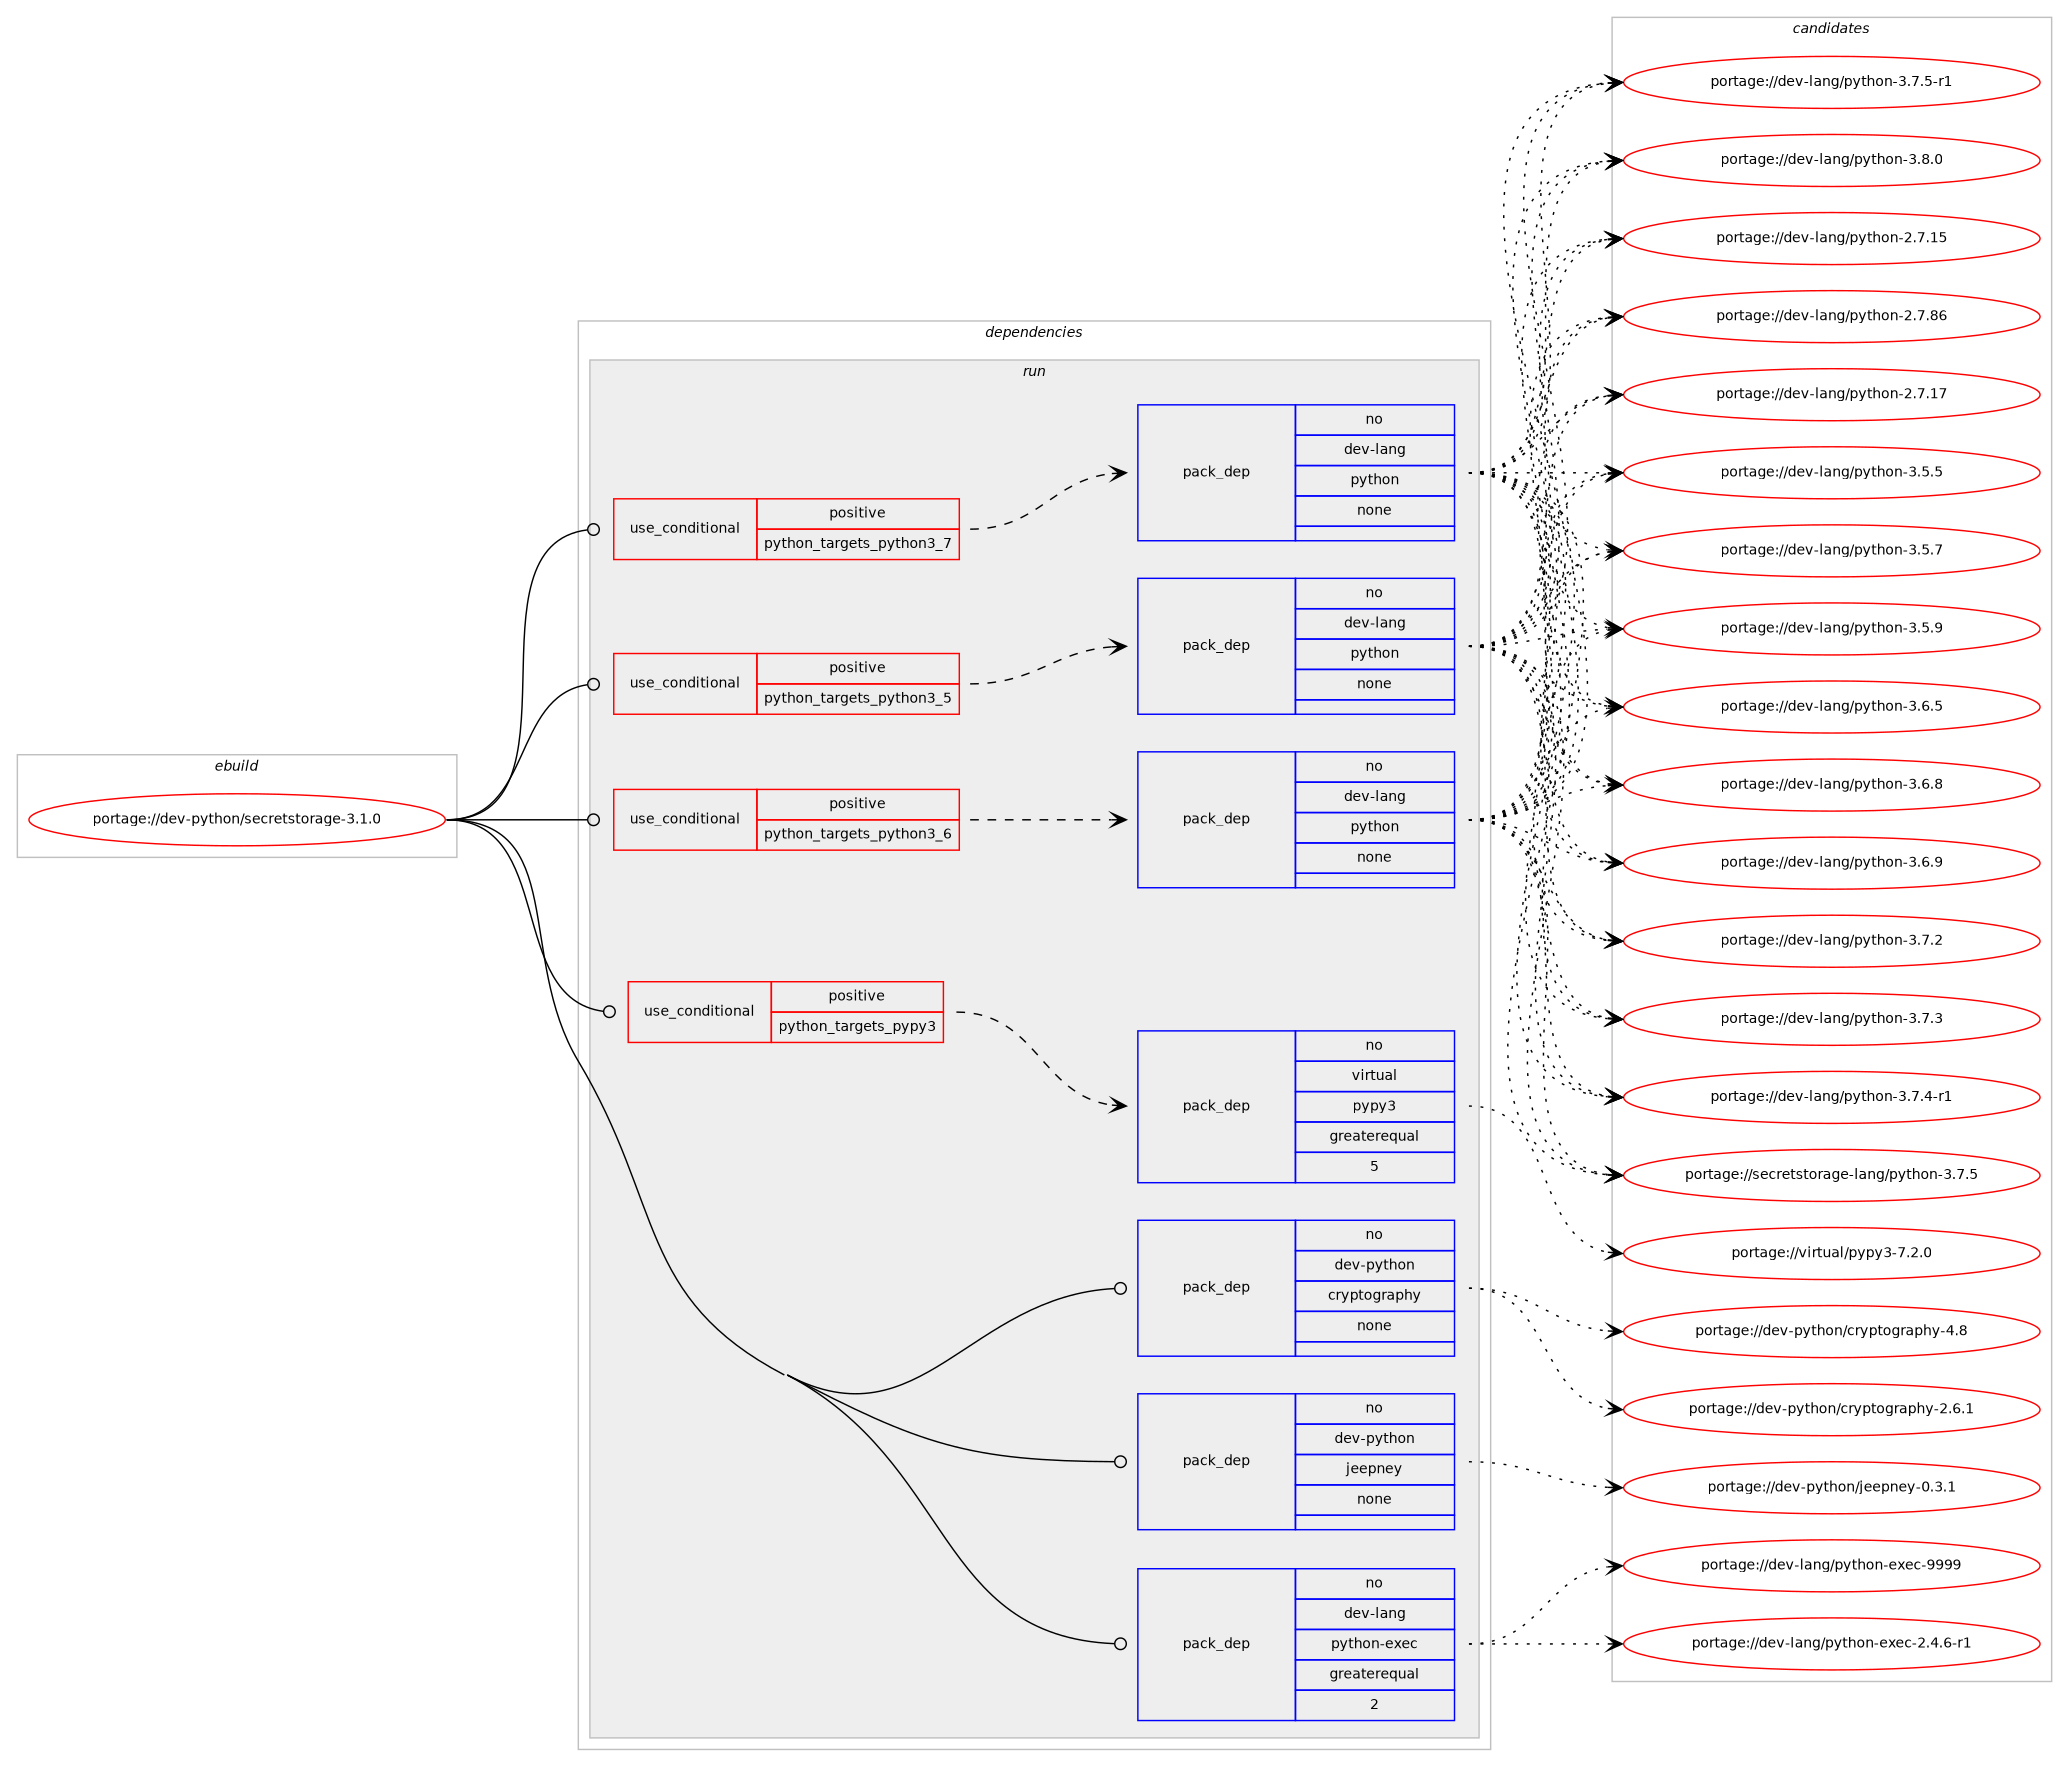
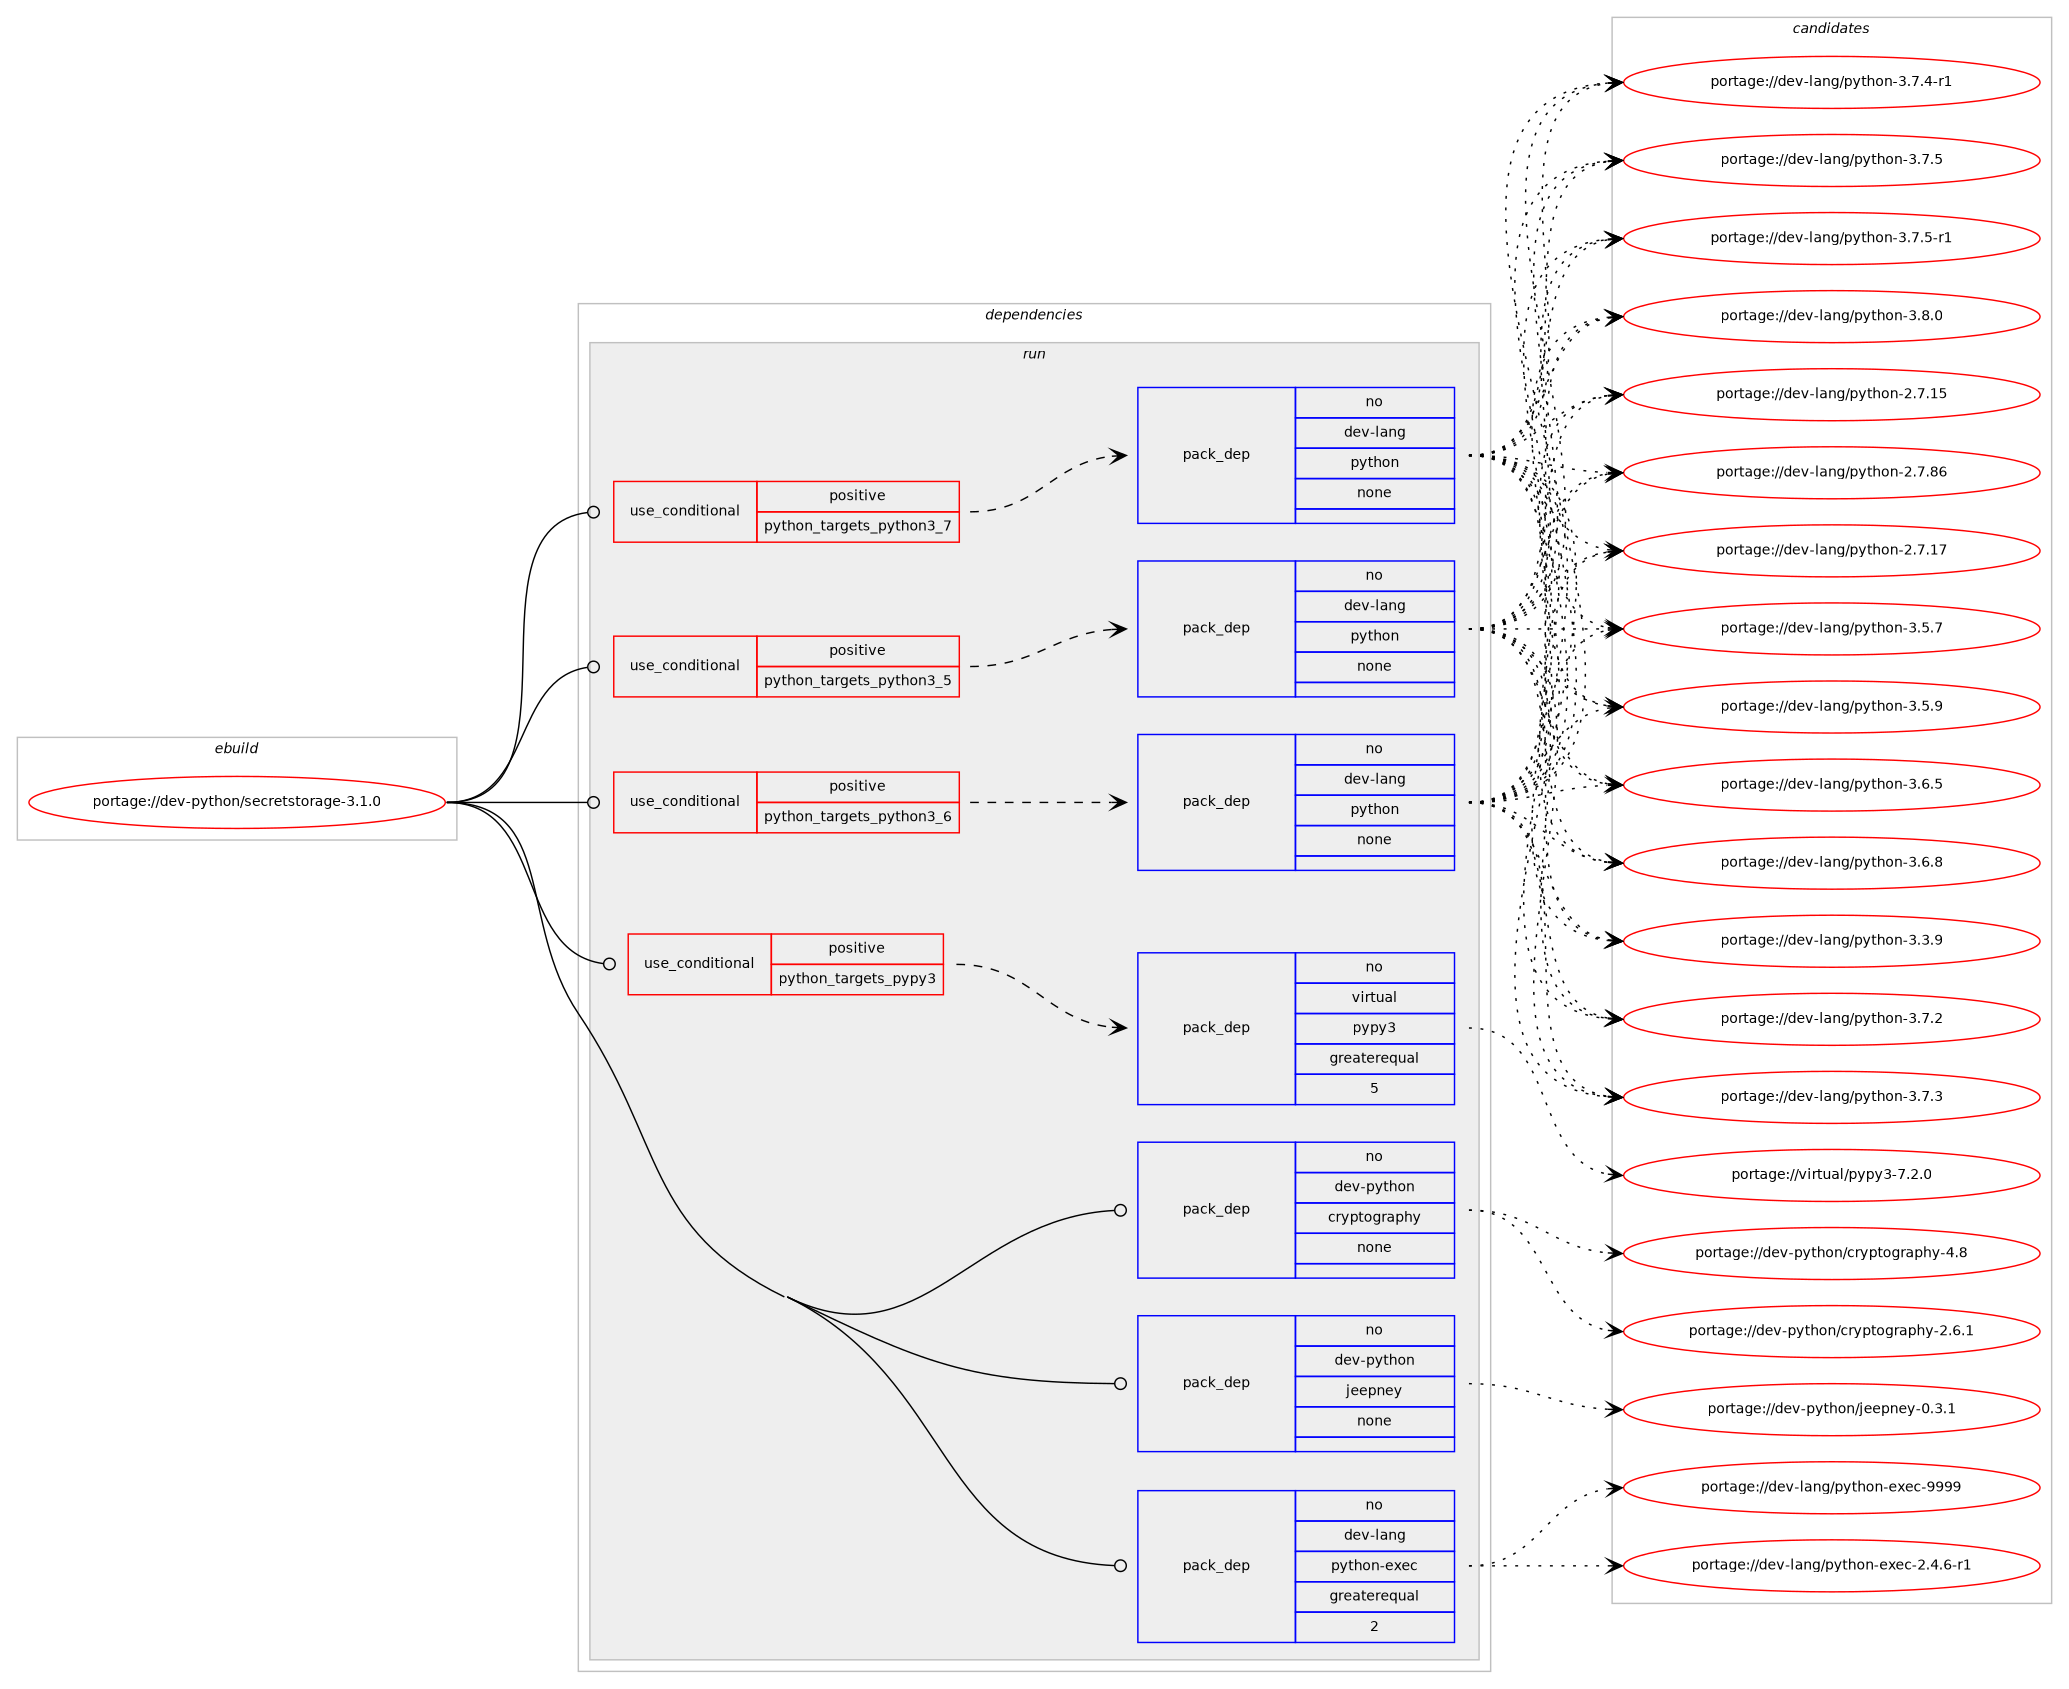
  digraph {
    compound=true
    concentrate=true
    fontname=Helvetica
    fontsize=10
    newrank=true
    rankdir=LR
    ranksep=1.5
    node [color=red fontname=Helvetica fontsize=10]
    edge [arrowhead=vee headport=w style=dotted tailport=e weight=100]
    n1 [label="portage://dev-python/secretstorage-3.1.0" width=4]
    n2 [color=blue label=<<TABLE BORDER="0" CELLBORDER="1" CELLSPACING="0" CELLPADDING="4" WIDTH="220"><TR><TD ROWSPAN="6" CELLPADDING="30">pack_dep</TD></TR><TR><TD WIDTH="110">no</TD></TR><TR><TD>virtual</TD></TR><TR><TD>pypy3</TD></TR><TR><TD>greaterequal</TD></TR><TR><TD>5</TD></TR></TABLE>> shape=none]
    n3 [label=<<TABLE BORDER="0" CELLBORDER="1" CELLSPACING="0" CELLPADDING="4"><TR><TD ROWSPAN="3" CELLPADDING="10">use_conditional</TD></TR><TR><TD>positive</TD></TR><TR><TD>python_targets_pypy3</TD></TR></TABLE>> shape=none]
    n4 [color=blue label=<<TABLE BORDER="0" CELLBORDER="1" CELLSPACING="0" CELLPADDING="4" WIDTH="220"><TR><TD ROWSPAN="6" CELLPADDING="30">pack_dep</TD></TR><TR><TD WIDTH="110">no</TD></TR><TR><TD>dev-lang</TD></TR><TR><TD>python</TD></TR><TR><TD>none</TD></TR><TR><TD></TD></TR></TABLE>> shape=none]
    n5 [label=<<TABLE BORDER="0" CELLBORDER="1" CELLSPACING="0" CELLPADDING="4"><TR><TD ROWSPAN="3" CELLPADDING="10">use_conditional</TD></TR><TR><TD>positive</TD></TR><TR><TD>python_targets_python3_5</TD></TR></TABLE>> shape=none]
    n6 [color=blue label=<<TABLE BORDER="0" CELLBORDER="1" CELLSPACING="0" CELLPADDING="4" WIDTH="220"><TR><TD ROWSPAN="6" CELLPADDING="30">pack_dep</TD></TR><TR><TD WIDTH="110">no</TD></TR><TR><TD>dev-lang</TD></TR><TR><TD>python</TD></TR><TR><TD>none</TD></TR><TR><TD></TD></TR></TABLE>> shape=none]
    n7 [label=<<TABLE BORDER="0" CELLBORDER="1" CELLSPACING="0" CELLPADDING="4"><TR><TD ROWSPAN="3" CELLPADDING="10">use_conditional</TD></TR><TR><TD>positive</TD></TR><TR><TD>python_targets_python3_6</TD></TR></TABLE>> shape=none]
    n8 [color=blue label=<<TABLE BORDER="0" CELLBORDER="1" CELLSPACING="0" CELLPADDING="4" WIDTH="220"><TR><TD ROWSPAN="6" CELLPADDING="30">pack_dep</TD></TR><TR><TD WIDTH="110">no</TD></TR><TR><TD>dev-lang</TD></TR><TR><TD>python</TD></TR><TR><TD>none</TD></TR><TR><TD></TD></TR></TABLE>> shape=none]
    n9 [label=<<TABLE BORDER="0" CELLBORDER="1" CELLSPACING="0" CELLPADDING="4"><TR><TD ROWSPAN="3" CELLPADDING="10">use_conditional</TD></TR><TR><TD>positive</TD></TR><TR><TD>python_targets_python3_7</TD></TR></TABLE>> shape=none]
    n10 [color=blue label=<<TABLE BORDER="0" CELLBORDER="1" CELLSPACING="0" CELLPADDING="4" WIDTH="220"><TR><TD ROWSPAN="6" CELLPADDING="30">pack_dep</TD></TR><TR><TD WIDTH="110">no</TD></TR><TR><TD>dev-lang</TD></TR><TR><TD>python-exec</TD></TR><TR><TD>greaterequal</TD></TR><TR><TD>2</TD></TR></TABLE>> shape=none]
    n11 [color=blue label=<<TABLE BORDER="0" CELLBORDER="1" CELLSPACING="0" CELLPADDING="4" WIDTH="220"><TR><TD ROWSPAN="6" CELLPADDING="30">pack_dep</TD></TR><TR><TD WIDTH="110">no</TD></TR><TR><TD>dev-python</TD></TR><TR><TD>cryptography</TD></TR><TR><TD>none</TD></TR><TR><TD></TD></TR></TABLE>> shape=none]
    n12 [color=blue label=<<TABLE BORDER="0" CELLBORDER="1" CELLSPACING="0" CELLPADDING="4" WIDTH="220"><TR><TD ROWSPAN="6" CELLPADDING="30">pack_dep</TD></TR><TR><TD WIDTH="110">no</TD></TR><TR><TD>dev-python</TD></TR><TR><TD>jeepney</TD></TR><TR><TD>none</TD></TR><TR><TD></TD></TR></TABLE>> shape=none]
    n13 [label="portage://virtual/pypy3-7.2.0" width=4]
    n14 [label="portage://dev-lang/python-2.7.15" width=4]
    n15 [label="portage://dev-lang/python-2.7.86" width=4]
    n16 [label="portage://dev-lang/python-2.7.17" width=4]
-   n17 [label="portage://dev-lang/python-3.5.5" width=4]
    n18 [label="portage://dev-lang/python-3.5.7" width=4]
    n19 [label="portage://dev-lang/python-3.5.9" width=4]
    n20 [label="portage://dev-lang/python-3.6.5" width=4]
    n21 [label="portage://dev-lang/python-3.6.8" width=4]
-   n22 [label="portage://dev-lang/python-3.6.9" width=4]
+   n22 [label="portage://dev-lang/python-3.3.9" width=4]
    n23 [label="portage://dev-lang/python-3.7.2" width=4]
    n24 [label="portage://dev-lang/python-3.7.3" width=4]
    n25 [label="portage://dev-lang/python-3.7.4-r1" width=4]
-   n26 [label="portage://secretstorage-lang/python-3.7.5" width=4]
+   n26 [label="portage://dev-lang/python-3.7.5" width=4]
    n27 [label="portage://dev-lang/python-3.7.5-r1" width=4]
    n28 [label="portage://dev-lang/python-3.8.0" width=4]
    n29 [label="portage://dev-lang/python-exec-2.4.6-r1" width=4]
    n30 [label="portage://dev-lang/python-exec-9999" width=4]
    n31 [label="portage://dev-python/cryptography-2.6.1" width=4]
    n32 [label="portage://dev-python/cryptography-4.8" width=4]
    n33 [label="portage://dev-python/jeepney-0.3.1" width=4]
    subgraph cluster_1 {
      color=gray
      label=<<i>ebuild</i>>
      rank=same
      n1
    }
    subgraph cluster_2 {
      color=gray
      label=<<i>dependencies</i>>
      subgraph cluster_3 {
        color=gray
        fillcolor="#eeeeee"
        label=<<i>compile</i>>
        style=filled
      }
      subgraph cluster_4 {
        color=gray
        fillcolor="#eeeeee"
        label=<<i>compile and run</i>>
        style=filled
      }
      subgraph cluster_5 {
        color=gray
        fillcolor="#eeeeee"
        label=<<i>run</i>>
        style=filled
        subgraph sub_6 {
          color=gray
          fillcolor="#eeeeee"
          label=<<i>run</i>>
          style=filled
          n3
          subgraph sub_7 {
            color=gray
            fillcolor="#eeeeee"
            label=<<i>run</i>>
            style=filled
            n2
          }
        }
        subgraph sub_8 {
          color=gray
          fillcolor="#eeeeee"
          label=<<i>run</i>>
          style=filled
          n5
          subgraph sub_9 {
            color=gray
            fillcolor="#eeeeee"
            label=<<i>run</i>>
            style=filled
            n4
          }
        }
        subgraph sub_10 {
          color=gray
          fillcolor="#eeeeee"
          label=<<i>run</i>>
          style=filled
          n7
          subgraph sub_11 {
            color=gray
            fillcolor="#eeeeee"
            label=<<i>run</i>>
            style=filled
            n6
          }
        }
        subgraph sub_12 {
          color=gray
          fillcolor="#eeeeee"
          label=<<i>run</i>>
          style=filled
          n9
          subgraph sub_13 {
            color=gray
            fillcolor="#eeeeee"
            label=<<i>run</i>>
            style=filled
            n8
          }
        }
        subgraph sub_14 {
          color=gray
          fillcolor="#eeeeee"
          label=<<i>run</i>>
          style=filled
          n10
        }
        subgraph sub_15 {
          color=gray
          fillcolor="#eeeeee"
          label=<<i>run</i>>
          style=filled
          n11
        }
        subgraph sub_16 {
          color=gray
          fillcolor="#eeeeee"
          label=<<i>run</i>>
          style=filled
          n12
        }
      }
    }
    subgraph cluster_17 {
      color=gray
      label=<<i>candidates</i>>
      rank=same
      subgraph sub_18 {
        color=black
        label=<<i>candidates</i>>
        nodesep=1
        rank=same
        n13
      }
      subgraph sub_19 {
        color=black
        label=<<i>candidates</i>>
        nodesep=1
        rank=same
        n14
        n15
        n16
-       n17
        n18
        n19
        n20
        n21
        n22
        n23
        n24
        n25
        n26
        n27
        n28
      }
      subgraph sub_20 {
        color=black
        label=<<i>candidates</i>>
        nodesep=1
        rank=same
        n14
        n15
        n16
-       n17
        n18
        n19
        n20
        n21
        n22
        n23
        n24
        n25
        n26
        n27
        n28
      }
      subgraph sub_21 {
        color=black
        label=<<i>candidates</i>>
        nodesep=1
        rank=same
        n14
        n15
        n16
-       n17
        n18
        n19
        n20
        n21
        n22
        n23
        n24
        n25
        n26
        n27
        n28
      }
      subgraph sub_22 {
        color=black
        label=<<i>candidates</i>>
        nodesep=1
        rank=same
        n29
        n30
      }
      subgraph sub_23 {
        color=black
        label=<<i>candidates</i>>
        nodesep=1
        rank=same
        n31
        n32
      }
      subgraph sub_24 {
        color=black
        label=<<i>candidates</i>>
        nodesep=1
        rank=same
        n33
      }
    }
    n1 -> n3 [arrowhead=odot style=solid weight=20]
    n1 -> n5 [arrowhead=odot style=solid weight=20]
    n1 -> n7 [arrowhead=odot style=solid weight=20]
    n1 -> n9 [arrowhead=odot style=solid weight=20]
    n1 -> n10 [arrowhead=odot style=solid weight=20]
    n1 -> n11 [arrowhead=odot style=solid weight=20]
    n1 -> n12 [arrowhead=odot style=solid weight=20]
    n2 -> n13
    n3 -> n2 [style=dashed weight=20]
    n4 -> n14
    n4 -> n15
    n4 -> n16
-   n4 -> n17
    n4 -> n18
    n4 -> n19
    n4 -> n20
    n4 -> n21
    n4 -> n22
    n4 -> n23
    n4 -> n24
    n4 -> n25
    n4 -> n26
    n4 -> n27
    n4 -> n28
    n5 -> n4 [style=dashed weight=20]
    n6 -> n14
    n6 -> n15
    n6 -> n16
-   n6 -> n17
    n6 -> n18
    n6 -> n19
    n6 -> n20
    n6 -> n21
    n6 -> n22
    n6 -> n23
    n6 -> n24
    n6 -> n25
    n6 -> n26
    n6 -> n27
    n6 -> n28
    n7 -> n6 [style=dashed weight=20]
    n8 -> n14
    n8 -> n15
    n8 -> n16
-   n8 -> n17
    n8 -> n18
    n8 -> n19
    n8 -> n20
    n8 -> n21
    n8 -> n22
    n8 -> n23
    n8 -> n24
    n8 -> n25
    n8 -> n26
    n8 -> n27
    n8 -> n28
    n9 -> n8 [style=dashed weight=20]
    n10 -> n29
    n10 -> n30
    n11 -> n31
    n11 -> n32
    n12 -> n33
  }
